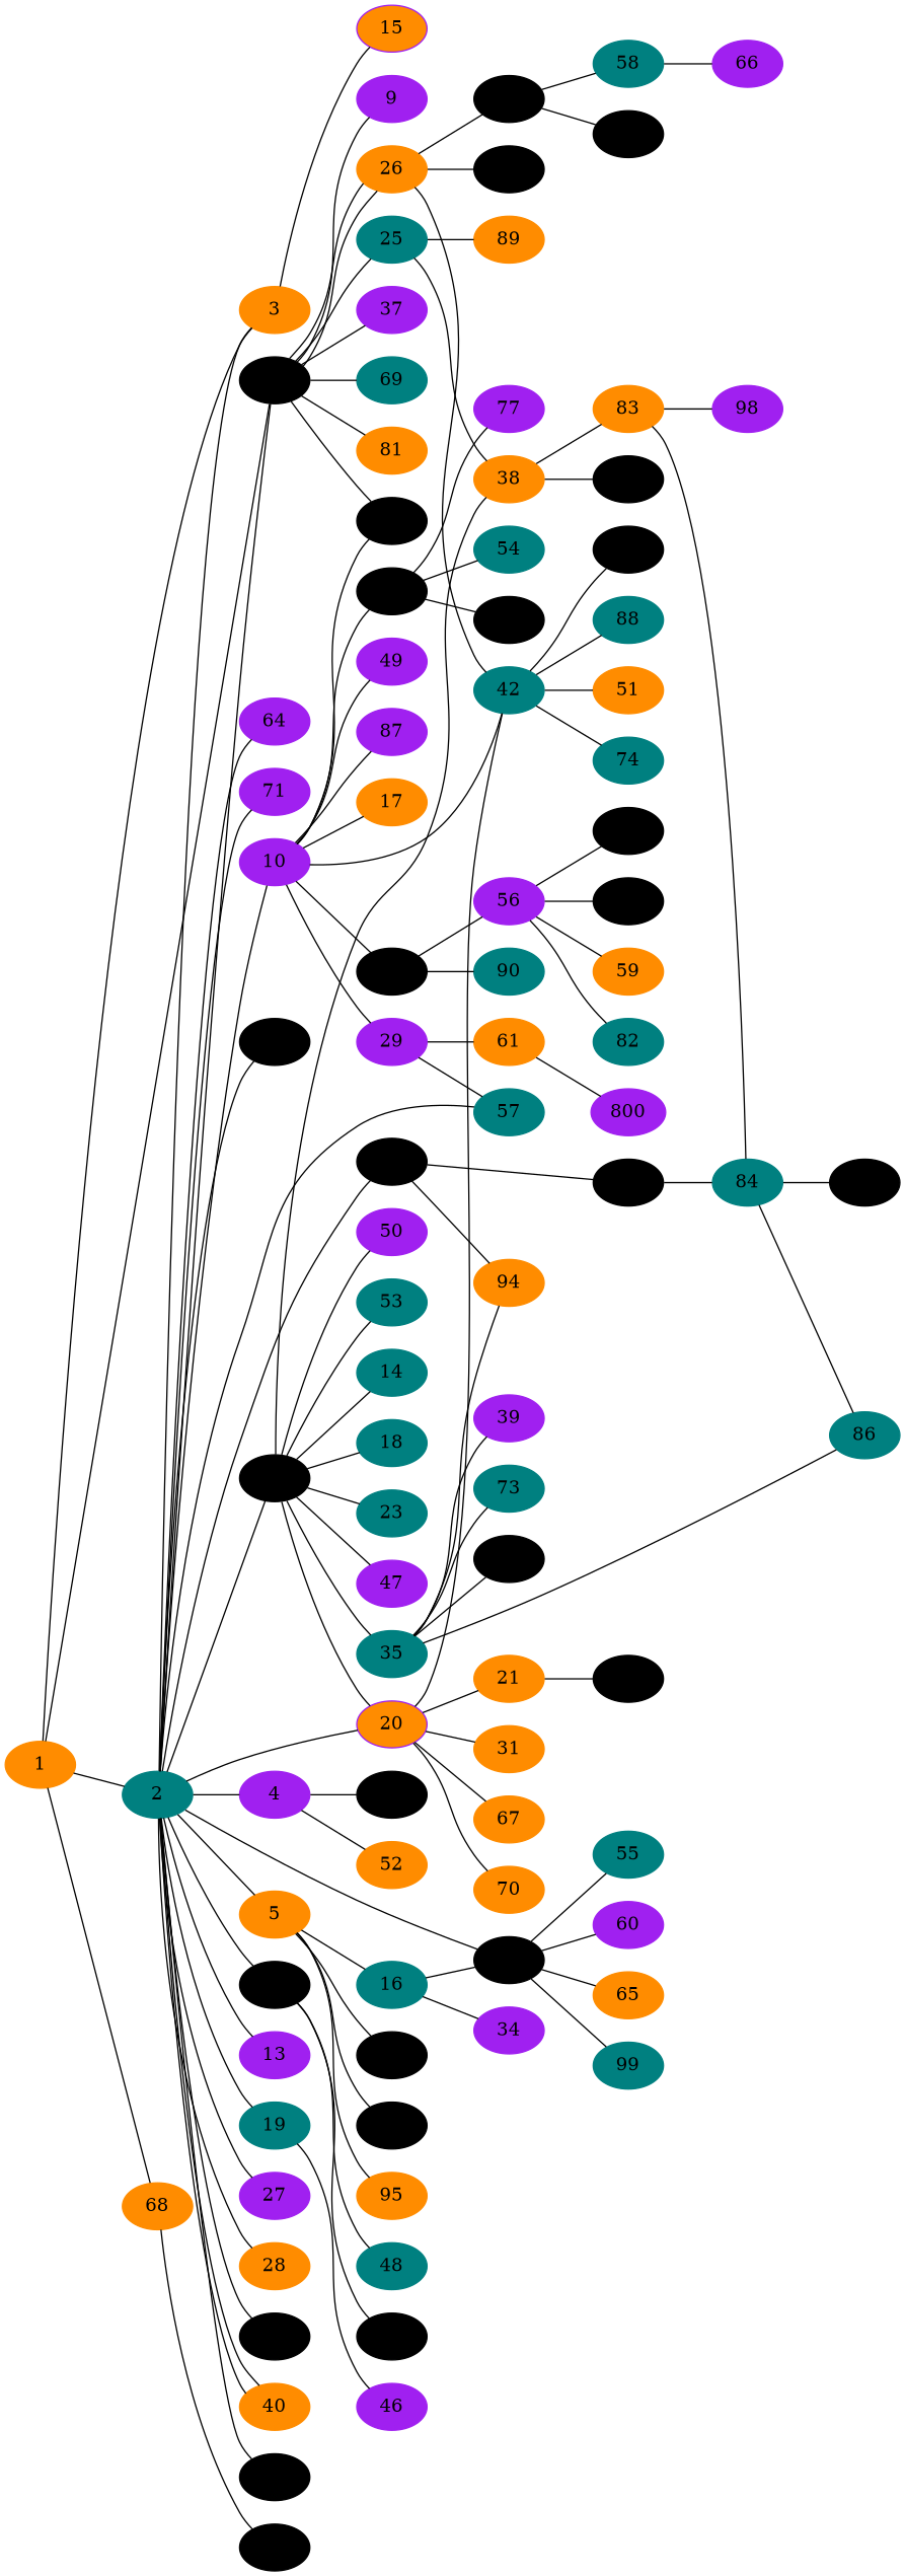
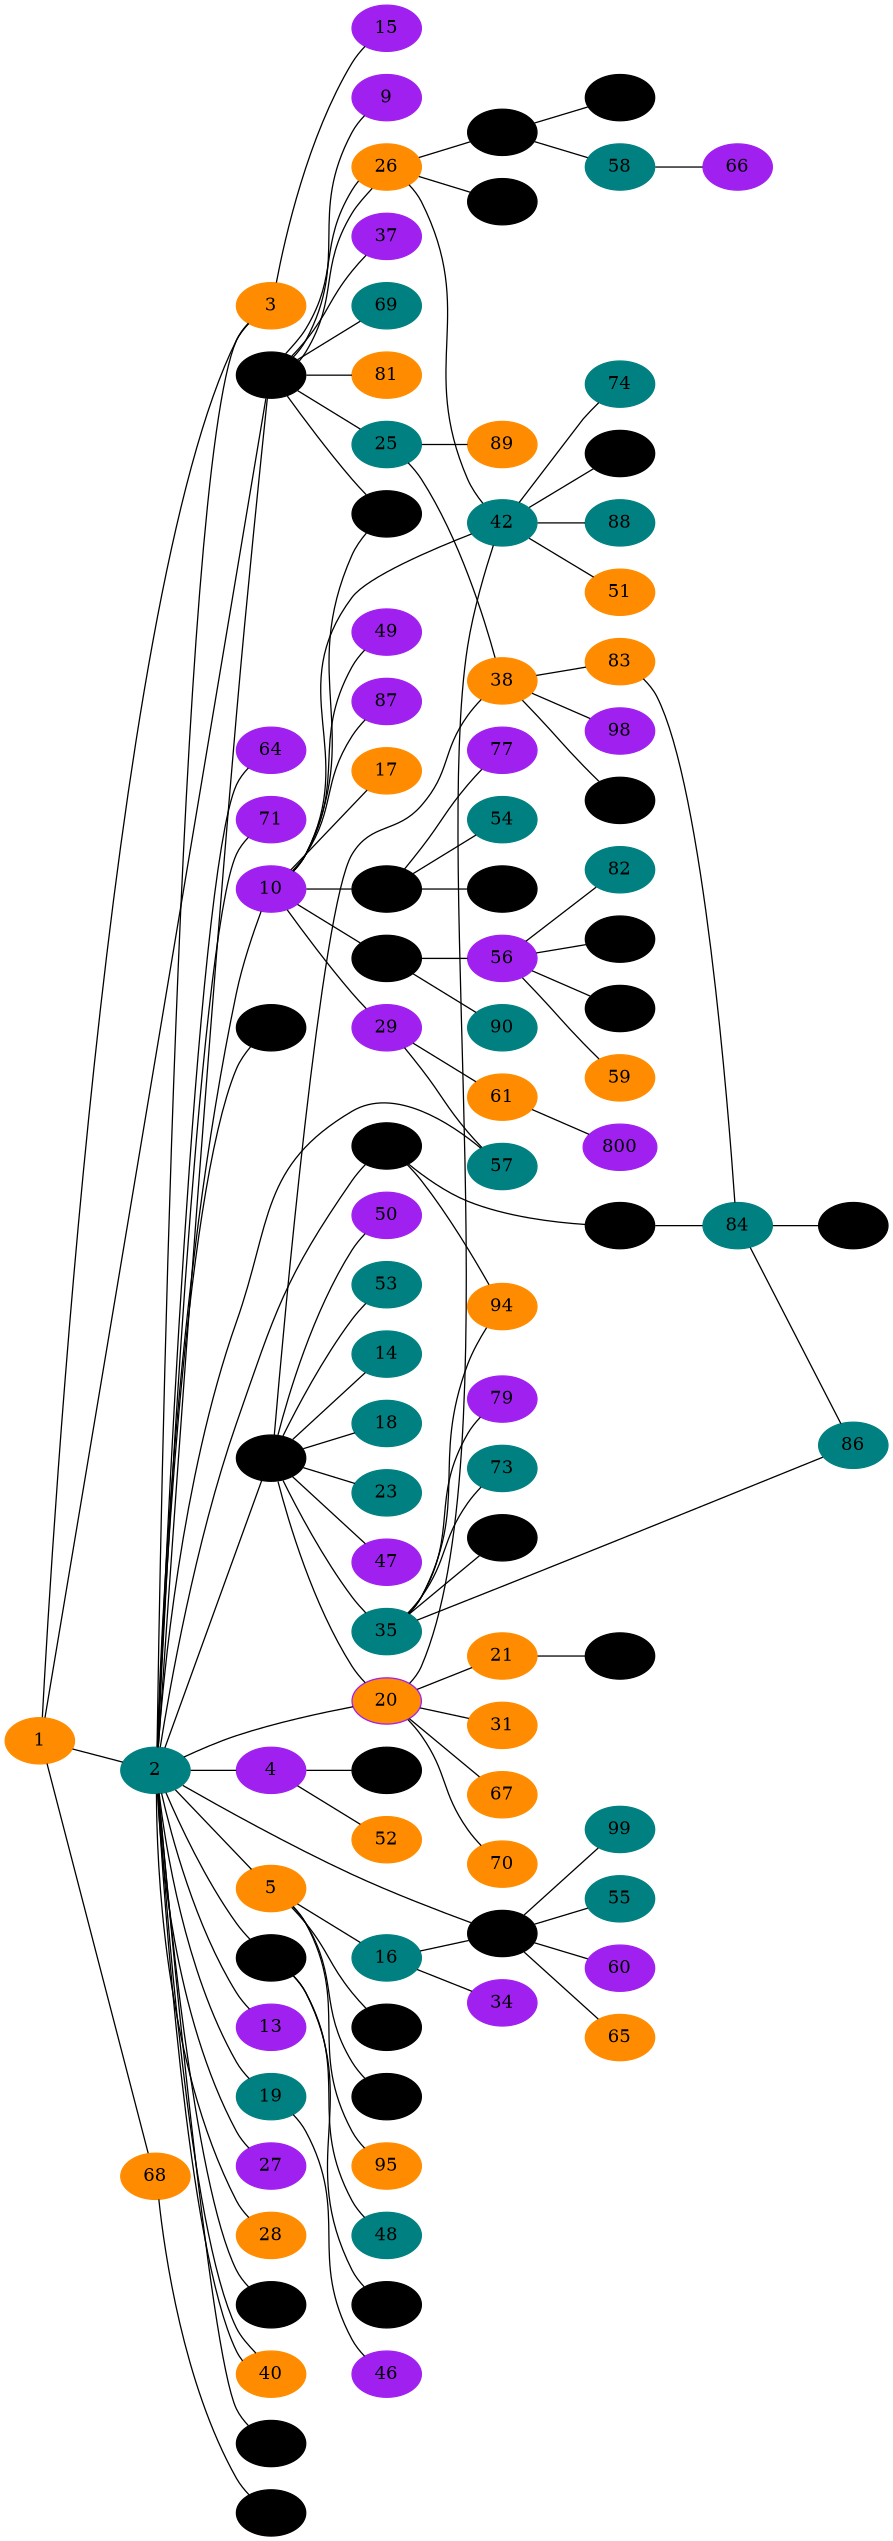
  graph {
    rankdir=LR
    node [color=black style=filled]
    1 [color=darkorange]
    2 [color=teal]
    3 [color=darkorange]
    8
    68 [color=darkorange]
    4 [color=purple]
    5 [color=darkorange]
    6
    7
    10 [color=purple]
    12
    13 [color=purple]
    19 [color=teal]
    20 [color=purple fillcolor=darkorange]
    27 [color=purple]
    28 [color=darkorange]
    32
    40 [color=darkorange]
    45
    57 [color=teal]
    63
    64 [color=purple]
    71 [color=purple]
    91
-   15 [color=purple fillcolor=darkorange]
+   15 [color=purple]
    9 [color=purple]
    25 [color=teal]
    26 [color=darkorange]
    37 [color=purple]
    69 [color=teal]
    76
    81 [color=darkorange]
    97
    36
    52 [color=darkorange]
    16 [color=teal]
    33
    43
    95 [color=darkorange]
    44
    94 [color=darkorange]
    48 [color=teal]
    85
    11
    17 [color=darkorange]
    22
    29 [color=purple]
    42 [color=teal]
    49 [color=purple]
    87 [color=purple]
    14 [color=teal]
    18 [color=teal]
    23 [color=teal]
    35 [color=teal]
    38 [color=darkorange]
    47 [color=purple]
    50 [color=purple]
    53 [color=teal]
    46 [color=purple]
    21 [color=darkorange]
    31 [color=darkorange]
    67 [color=darkorange]
    70 [color=darkorange]
    55 [color=teal]
    60 [color=purple]
    65 [color=darkorange]
    99 [color=teal]
    34 [color=purple]
    84 [color=teal]
    89 [color=darkorange]
    30
    62
    54 [color=teal]
    75
    77 [color=purple]
    56 [color=purple]
    90 [color=teal]
    61 [color=darkorange]
    51 [color=darkorange]
    74 [color=teal]
    80
    88 [color=teal]
-   39 [color=purple]
+   39 [color=purple label=79]
    73 [color=teal]
    78
    86 [color=teal]
    41
    83 [color=darkorange]
    98 [color=purple]
    24
    59 [color=darkorange]
    82 [color=teal]
    92
    93
    58 [color=teal]
    72
    n97 [color=purple label=800]
    66 [color=purple]
    96
    1 -- 2
    1 -- 3
    1 -- 8
    1 -- 68
    2 -- 3
    2 -- 8
    2 -- 4
    2 -- 5
    2 -- 6
    2 -- 7
    2 -- 10
    2 -- 12
    2 -- 13
    2 -- 19
    2 -- 20
    2 -- 27
    2 -- 28
    2 -- 32
    2 -- 40
    2 -- 40
    2 -- 45
    2 -- 57
    2 -- 63
    2 -- 64
    2 -- 71
    2 -- 91
    3 -- 15
    8 -- 9
    8 -- 25
    8 -- 26
    8 -- 26
    8 -- 37
    8 -- 69
    8 -- 76
    8 -- 81
    68 -- 97
    4 -- 36
    4 -- 52
    5 -- 16
    5 -- 33
    5 -- 43
    5 -- 95
    6 -- 44
    6 -- 94
    7 -- 48
    7 -- 85
    10 -- 76
    10 -- 11
    10 -- 17
    10 -- 22
    10 -- 29
    10 -- 42
    10 -- 49
    10 -- 87
    12 -- 20
    12 -- 14
    12 -- 18
    12 -- 23
    12 -- 35
    12 -- 38
    12 -- 47
    12 -- 50
    12 -- 53
    19 -- 46
    20 -- 42
    20 -- 21
    20 -- 31
    20 -- 67
    20 -- 70
    45 -- 55
    45 -- 60
    45 -- 65
    45 -- 99
    25 -- 38
    25 -- 89
    26 -- 42
    26 -- 30
    26 -- 62
    16 -- 45
    16 -- 34
    44 -- 84
    11 -- 54
    11 -- 75
    11 -- 77
    22 -- 56
    22 -- 90
    29 -- 57
    29 -- 61
    42 -- 51
    42 -- 74
    42 -- 80
    42 -- 88
    35 -- 94
    35 -- 39
    35 -- 73
    35 -- 78
    35 -- 86
    38 -- 41
    38 -- 83
-   83 -- 98
+   38 -- 98
    21 -- 24
    84 -- 86
    84 -- 96
    30 -- 58
    30 -- 72
    56 -- 59
    56 -- 82
    56 -- 92
    56 -- 93
    61 -- n97
    83 -- 84
    58 -- 66
  }
